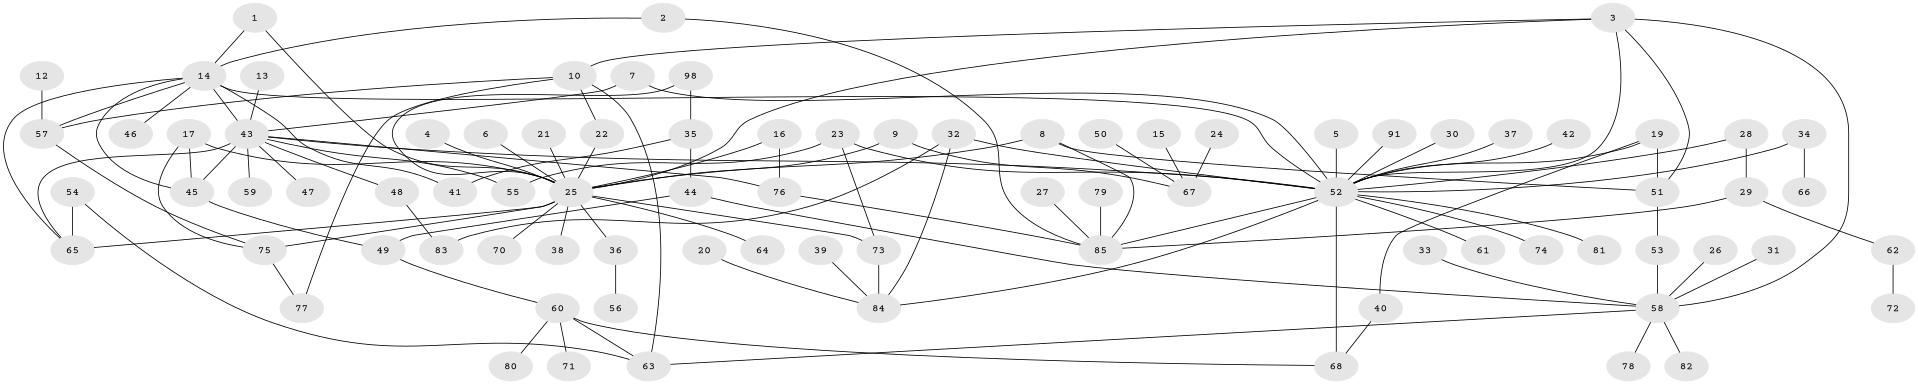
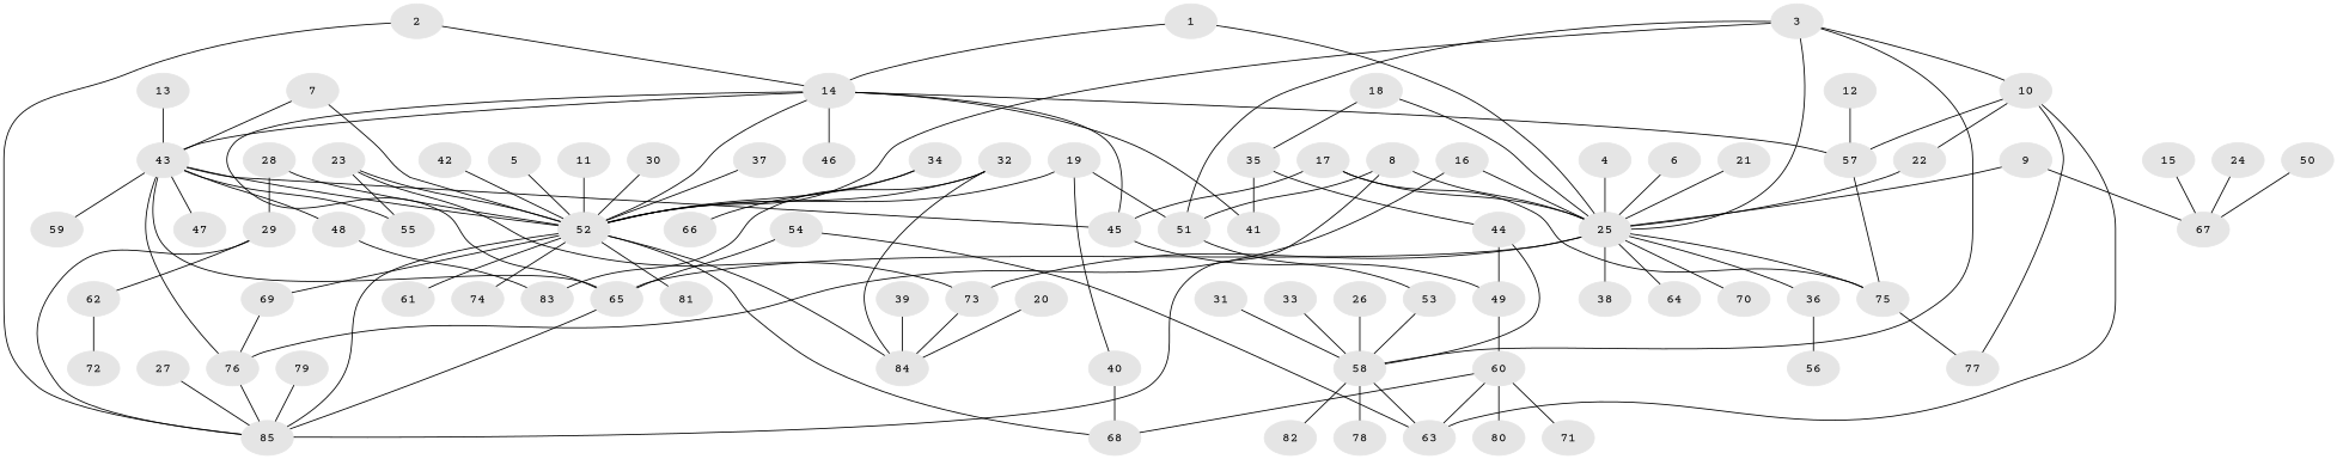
  graph {
    fontname="Courier Prime"
    node [color=gray90 fontname="Courier Prime" style=filled]
    edge [fontname="Courier Prime" weight=1.0]
    1
    14
    25
    52
    43
    57
    41
    45
    46
    65
    75
    73
    36
    38
    64
    70
    2
    85
    3
    10
    51
    58
    22
    63
    77
    53
    84
    68
    61
+   69
    74
    81
    78
    82
    4
    5
    6
    7
    76
    55
    47
    48
    59
    8
    9
    67
-   11 [label=91]
+   11
    12
    13
    49
    15
    16
    17
-   18 [label=98]
+   18
    35
    19
    40
    20
    21
    23
    24
    44
    56
    26
    27
    28
    29
    62
    72
    30
    31
    32
    83
    33
    34
    66
    37
    39
    42
    60
    71
    80
    50
    54
    79
    1 -- 14
    1 -- 25
    14 -- 52
    14 -- 43
    14 -- 57
    14 -- 41
    14 -- 45
    14 -- 46
    14 -- 65
    25 -- 65 [weight=2.0]
    25 -- 75
    25 -- 73
    25 -- 36
    25 -- 38
    25 -- 64
    25 -- 70
    52 -- 85
    52 -- 84
    52 -- 68
    52 -- 61
+   52 -- 69
    52 -- 74
    52 -- 81
    43 -- 52
    43 -- 45
    43 -- 65
    43 -- 76
    43 -- 55
    43 -- 47
    43 -- 48
    43 -- 59
    57 -- 75
    45 -- 49
+   65 -- 85
    75 -- 77
    73 -- 84
    36 -- 56
    2 -- 14
    2 -- 85
    3 -- 25
    3 -- 52
    3 -- 10
    3 -- 51
    3 -- 58
    10 -- 57
    10 -- 22
    10 -- 63
    10 -- 77
    51 -- 53
    58 -- 63
    58 -- 78
    58 -- 82
    22 -- 25
    53 -- 58
+   69 -- 76
    4 -- 25
    5 -- 52
    6 -- 25
    7 -- 52
    7 -- 43
    76 -- 85
    48 -- 83
    8 -- 25
    8 -- 85
    8 -- 51
    9 -- 25
    9 -- 67
    11 -- 52
    12 -- 57
    13 -- 43
    49 -- 60
    15 -- 67
    16 -- 25
    16 -- 76
    17 -- 25
    17 -- 45
    17 -- 75
    18 -- 25
    18 -- 35
    35 -- 41
    35 -- 44
    19 -- 52
    19 -- 51
    19 -- 40
    40 -- 68
    20 -- 84
    21 -- 25
    23 -- 52
    23 -- 73
    23 -- 55
    24 -- 67
    44 -- 58
    44 -- 49
    26 -- 58
    27 -- 85
    28 -- 52
    28 -- 29
    29 -- 85
    29 -- 62
    62 -- 72
    30 -- 52
    31 -- 58
    32 -- 52
    32 -- 84
    32 -- 83
    33 -- 58
    34 -- 52
    34 -- 66
    37 -- 52
    39 -- 84
    42 -- 52
    60 -- 63
    60 -- 68
    60 -- 71
    60 -- 80
    50 -- 67
    54 -- 65
    54 -- 63
    79 -- 85
  }
